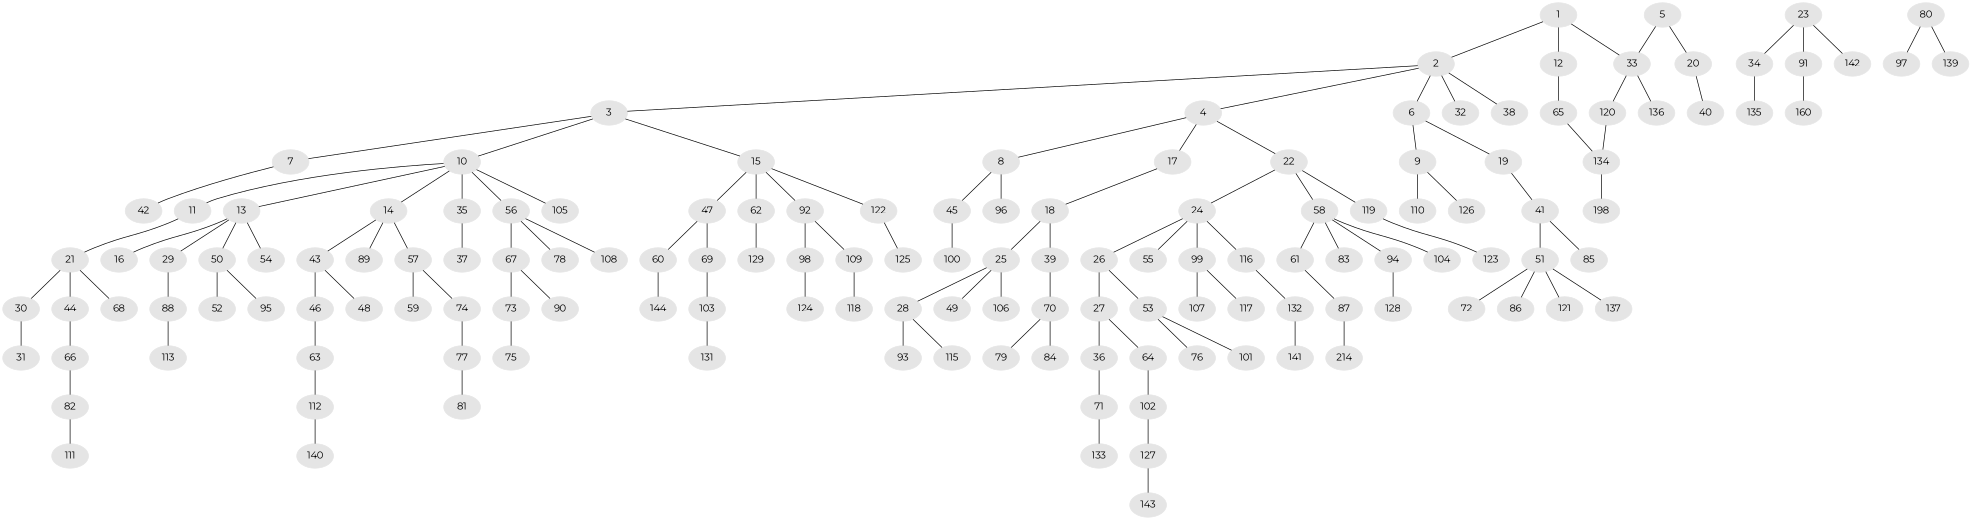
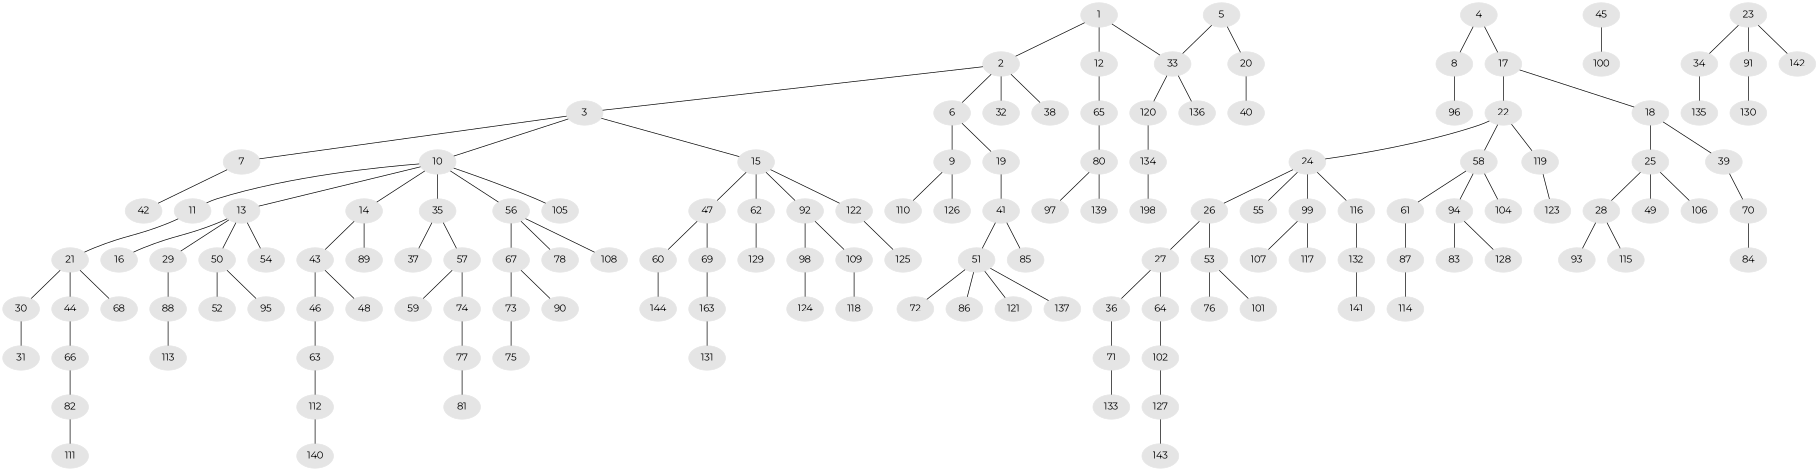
  graph {
    fontname=Montserrat
    node [color=gray90 fontname=Montserrat style=filled]
    edge [fontname=Montserrat]
    1
    2
    12
    33
    3
    4
    6
    32
    38
    5
    20
    65
    7
    10
    15
    8
    17
    22
    9
    19
    42
    11
    13
    14
    35
    56
    105
    47
    62
    92
    122
    45
    96
    18
    24
    58
    119
    23
    34
    91
    142
    40
    120
    136
    110
    126
    41
    100
    21
    16
    29
    50
    54
    43
    89
    37
    57
    67
    78
    108
    30
    44
    68
    80
    88
    52
    95
    46
    48
    60
    69
    129
    98
    109
    125
    25
    39
    28
    49
    106
    70
    51
    85
    31
    66
    26
    55
    99
    116
    61
    83
    94
    104
    123
    135
-   130 [label=160]
+   130
    27
    53
    107
    117
    132
    93
    115
    36
    64
    76
    101
    71
    102
    113
    134
    59
    74
    133
-   79
    84
    72
    86
    121
    137
    63
    82
    112
    144
-   103
+   103 [label=163]
    73
    90
    77
    87
    128
-   114 [label=214]
+   114
    140
    127
    97
    139
    111
    75
    131
    81
    124
    118
    143
    141
    n144 [label=198]
    1 -- 2
    1 -- 12
    1 -- 33
    2 -- 3
-   2 -- 4
    2 -- 6
    2 -- 32
    2 -- 38
    12 -- 65
    33 -- 120
    33 -- 136
    3 -- 7
    3 -- 10
    3 -- 15
    4 -- 8
    4 -- 17
-   4 -- 22
+   17 -- 22
    6 -- 9
    6 -- 19
    5 -- 33
    5 -- 20
    20 -- 40
-   65 -- 134
+   65 -- 80
    7 -- 42
    10 -- 11
    10 -- 13
    10 -- 14
    10 -- 35
    10 -- 56
    10 -- 105
    15 -- 47
    15 -- 62
    15 -- 92
    15 -- 122
-   8 -- 45
    8 -- 96
    17 -- 18
    22 -- 24
    22 -- 58
    22 -- 119
    9 -- 110
    9 -- 126
    19 -- 41
    11 -- 21
    13 -- 16
    13 -- 29
    13 -- 50
    13 -- 54
    14 -- 43
    14 -- 89
    35 -- 37
-   14 -- 57
+   35 -- 57
    56 -- 67
    56 -- 78
    56 -- 108
    47 -- 60
    47 -- 69
    62 -- 129
    92 -- 98
    92 -- 109
    122 -- 125
    45 -- 100
    18 -- 25
    18 -- 39
    24 -- 26
    24 -- 55
    24 -- 99
    24 -- 116
    58 -- 61
-   58 -- 83
+   94 -- 83
    58 -- 94
    58 -- 104
    119 -- 123
    23 -- 34
    23 -- 91
    23 -- 142
    34 -- 135
    91 -- 130
    120 -- 134
    41 -- 51
    41 -- 85
    21 -- 30
    21 -- 44
    21 -- 68
    29 -- 88
    50 -- 52
    50 -- 95
    43 -- 46
    43 -- 48
    57 -- 59
    57 -- 74
    67 -- 73
    67 -- 90
    30 -- 31
    44 -- 66
    80 -- 97
    80 -- 139
    88 -- 113
    46 -- 63
    60 -- 144
    69 -- 103
    98 -- 124
    109 -- 118
    25 -- 28
    25 -- 49
    25 -- 106
    39 -- 70
    28 -- 93
    28 -- 115
-   70 -- 79
    70 -- 84
    51 -- 72
    51 -- 86
    51 -- 121
    51 -- 137
    66 -- 82
    26 -- 27
    26 -- 53
    99 -- 107
    99 -- 117
    116 -- 132
    61 -- 87
    94 -- 128
    27 -- 36
    27 -- 64
    53 -- 76
    53 -- 101
    132 -- 141
    36 -- 71
    64 -- 102
    71 -- 133
    102 -- 127
    134 -- n144
    74 -- 77
    63 -- 112
    82 -- 111
    112 -- 140
    103 -- 131
    73 -- 75
    77 -- 81
    87 -- 114
    127 -- 143
  }
